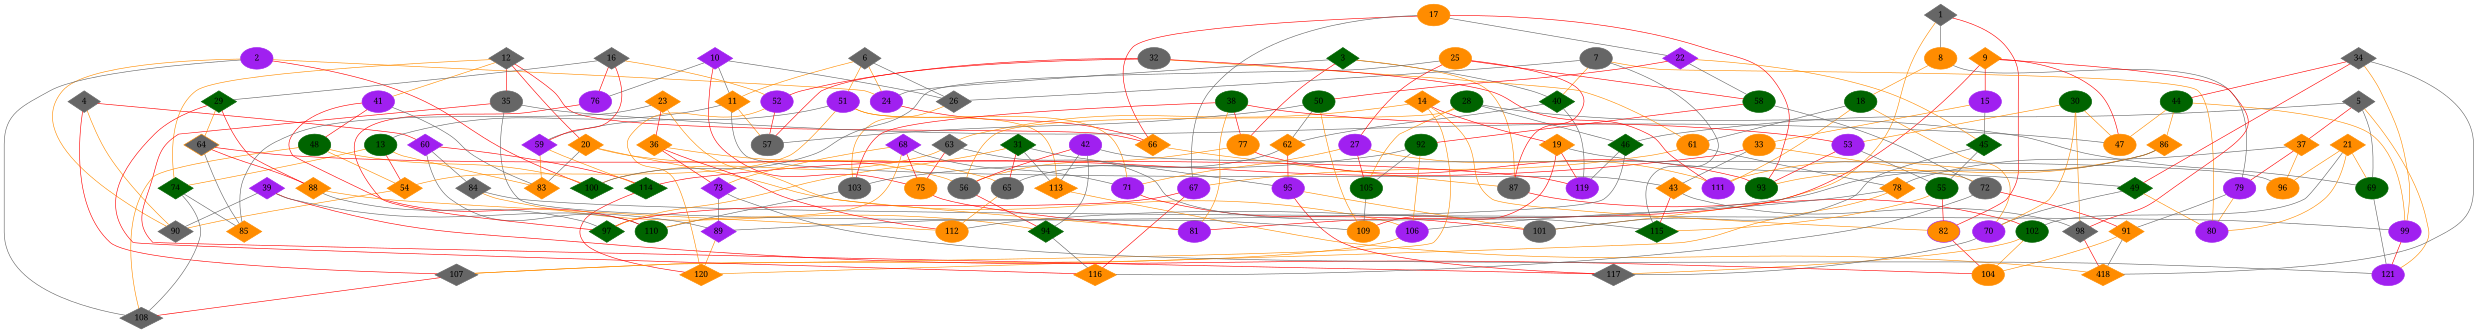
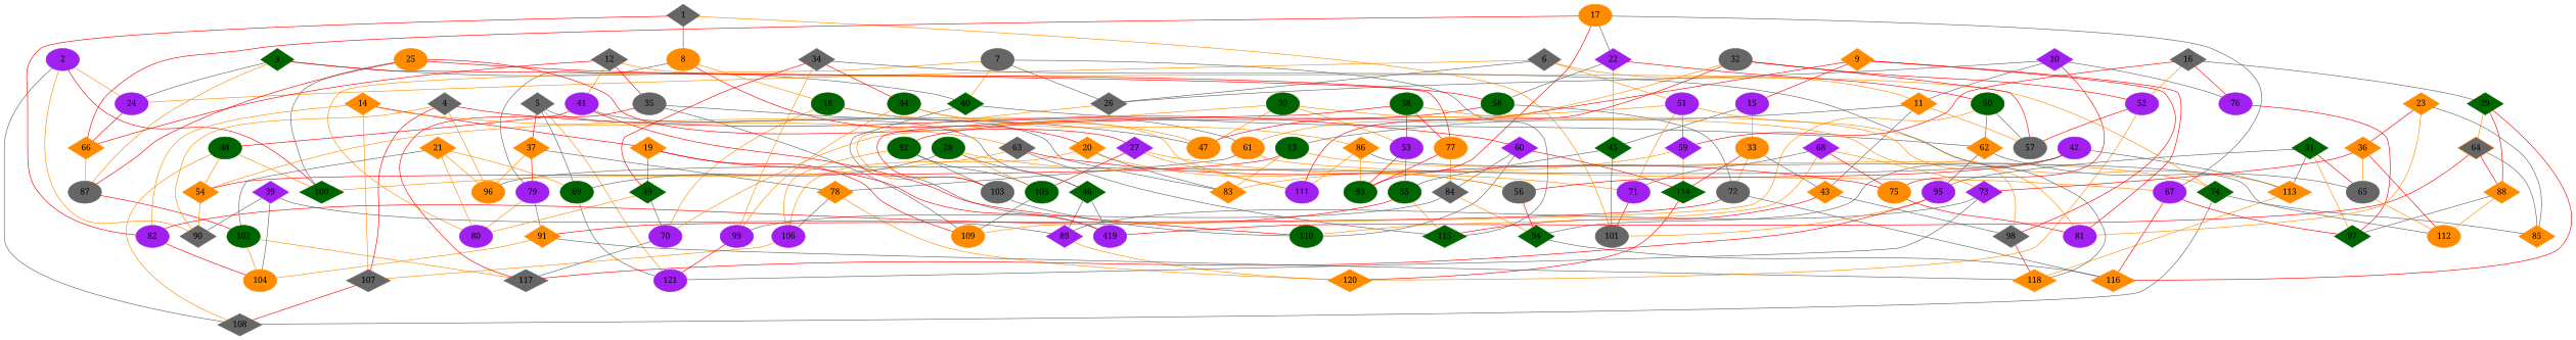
  graph {
    fontname="Noto Serif"
    node [color=darkorange fontname="Noto Serif" shape=diamond style=filled]
    edge [color=darkorange fontname="Noto Serif"]
    1 [color=gray40]
    8 [shape=ellipse]
-   82 [color=purple shape=ellipse fillcolor=darkorange]
+   82 [color=purple shape=ellipse]
    101 [color=gray40 shape=ellipse]
    18 [color=darkgreen shape=ellipse]
    20
    79 [color=purple shape=ellipse]
    104 [shape=ellipse]
    2 [color=purple shape=ellipse]
    24 [color=purple shape=ellipse]
    90 [color=gray40]
    100 [color=darkgreen]
    108 [color=gray40]
    66
    3 [color=darkgreen]
    40 [color=darkgreen]
    77 [shape=ellipse]
    87 [color=gray40 shape=ellipse]
-   119 [color=purple shape=ellipse]
+   119 [color=purple shape=ellipse label=419]
    62
    93 [color=darkgreen shape=ellipse]
    84 [color=gray40]
    102 [color=darkgreen shape=ellipse]
    4 [color=gray40]
    60 [color=purple]
    96 [shape=ellipse]
    107 [color=gray40]
    114 [color=darkgreen]
    110 [color=darkgreen shape=ellipse]
    5 [color=gray40]
    37
    46 [color=darkgreen]
    69 [color=darkgreen shape=ellipse]
    121 [color=purple shape=ellipse]
    78
    89 [color=purple]
    6 [color=gray40]
    11
    26 [color=gray40]
    51 [color=purple shape=ellipse]
    13 [color=darkgreen shape=ellipse]
    43
    57 [color=gray40 shape=ellipse]
    103 [color=gray40 shape=ellipse]
    54
    59 [color=purple]
    71 [color=purple shape=ellipse]
    113
    7 [color=gray40 shape=ellipse]
    80 [color=purple shape=ellipse]
    115 [color=darkgreen]
    61 [shape=ellipse]
    70 [color=purple shape=ellipse]
    111 [color=purple shape=ellipse]
    83
    56 [color=gray40 shape=ellipse]
    106 [color=purple shape=ellipse]
    91
    15 [color=purple shape=ellipse]
    9
    47 [shape=ellipse]
    81 [color=purple shape=ellipse]
    98 [color=gray40]
    33 [shape=ellipse]
    45 [color=darkgreen]
-   118 [label=418]
+   118
    10 [color=purple]
    75 [shape=ellipse]
    76 [color=purple shape=ellipse]
    39 [color=purple]
    97 [color=darkgreen]
    74 [color=darkgreen]
    12 [color=gray40]
    35 [color=gray40 shape=ellipse]
    41 [color=purple shape=ellipse]
    109 [shape=ellipse]
    117 [color=gray40]
    48 [color=darkgreen shape=ellipse]
    85
    14
    19
    63 [color=gray40]
    49 [color=darkgreen]
    72 [color=gray40 shape=ellipse]
    55 [color=darkgreen shape=ellipse]
    16 [color=gray40]
    29 [color=darkgreen]
    52 [color=purple shape=ellipse]
    64 [fillcolor=gray40]
    88
    116
    120
    17 [shape=ellipse]
    22 [color=purple]
    67 [color=purple shape=ellipse]
    50 [color=darkgreen shape=ellipse]
    58 [color=darkgreen shape=ellipse]
    94 [color=darkgreen]
    21
    92 [color=darkgreen shape=ellipse]
    23
    36
    65 [color=gray40 shape=ellipse]
    73 [color=purple]
    112 [shape=ellipse]
    25 [shape=ellipse]
-   27 [color=purple shape=ellipse]
+   27 [color=purple]
    105 [color=darkgreen shape=ellipse]
    28 [color=darkgreen shape=ellipse]
    30 [color=darkgreen shape=ellipse]
    53 [color=purple shape=ellipse]
    31 [color=darkgreen]
    95 [color=purple shape=ellipse]
    32 [color=gray40 shape=ellipse]
    34 [color=gray40]
    44 [color=darkgreen shape=ellipse]
    99 [color=purple shape=ellipse]
    86
    38 [color=darkgreen shape=ellipse]
    42 [color=purple shape=ellipse]
    68 [color=purple]
    1 -- 8 [color=gray40]
    1 -- 82 [color=red]
    1 -- 101
    8 -- 18
-   12 -- 20 [color=red]
+   8 -- 20 [color=red]
    8 -- 79 [color=gray40]
    82 -- 104 [color=red]
    18 -- 61 [color=gray40]
    18 -- 70
    18 -- 111
    20 -- 83 [color=gray40]
    20 -- 56
    20 -- 106
    79 -- 80
    79 -- 91 [color=gray40]
    2 -- 24
    2 -- 90
    2 -- 100 [color=red]
    2 -- 108 [color=gray40]
    24 -- 66 [color=red]
    66 -- 87
    3 -- 24 [color=gray40]
    3 -- 40 [color=gray40]
    3 -- 77 [color=red]
    3 -- 87
    40 -- 119 [color=gray40]
    40 -- 62 [color=gray40]
    77 -- 93 [color=red]
-   77 -- 56
+   77 -- 84
    87 -- 102 [color=red]
    62 -- 65 [color=gray40]
    62 -- 95 [color=red]
    84 -- 94
    84 -- 99 [color=gray40]
    102 -- 104
    102 -- 117
    4 -- 90
    4 -- 60 [color=red]
+   4 -- 96
    4 -- 107 [color=red]
    60 -- 84 [color=gray40]
    60 -- 114 [color=red]
    60 -- 110 [color=gray40]
    107 -- 108 [color=red]
    114 -- 120 [color=red]
    5 -- 37 [color=red]
    5 -- 46 [color=gray40]
    5 -- 69 [color=gray40]
    5 -- 121
    37 -- 79 [color=red]
    37 -- 96
    37 -- 78 [color=gray40]
    46 -- 119 [color=gray40]
    46 -- 89 [color=gray40]
    69 -- 121 [color=gray40]
    78 -- 106 [color=gray40]
    78 -- 120
    89 -- 120
    6 -- 24
    6 -- 11
    6 -- 26 [color=gray40]
    6 -- 51
    11 -- 13 [color=gray40]
    11 -- 43 [color=gray40]
    11 -- 57
    26 -- 103
    51 -- 54
    51 -- 59 [color=gray40]
    51 -- 71
    51 -- 113
    13 -- 54 [color=red]
    13 -- 83
    13 -- 74
    43 -- 115 [color=red]
    43 -- 98 [color=gray40]
    103 -- 110 [color=gray40]
    54 -- 90
    59 -- 114
    59 -- 83
    71 -- 101 [color=red]
    113 -- 118
    7 -- 40
    7 -- 26 [color=gray40]
    7 -- 80
    7 -- 115 [color=gray40]
    61 -- 78 [color=gray40]
    61 -- 67
    70 -- 117 [color=gray40]
    56 -- 94 [color=red]
    106 -- 107
    91 -- 104
    91 -- 118 [color=gray40]
    15 -- 33
    15 -- 45 [color=gray40]
    9 -- 15 [color=red]
    9 -- 47 [color=red]
    9 -- 81 [color=red]
    9 -- 98 [color=red]
    98 -- 118 [color=red]
    33 -- 114 [color=red]
    33 -- 43 [color=gray40]
    33 -- 72
    45 -- 101 [color=gray40]
    45 -- 55 [color=gray40]
    10 -- 11 [color=gray40]
    10 -- 26 [color=gray40]
    10 -- 75 [color=red]
    10 -- 76 [color=gray40]
    75 -- 81 [color=red]
    76 -- 97 [color=red]
-   39 -- 104 [color=red]
+   39 -- 104 [color=gray40]
    39 -- 90 [color=gray40]
    39 -- 89 [color=gray40]
    74 -- 108 [color=gray40]
    74 -- 85 [color=gray40]
    12 -- 66 [color=red]
    12 -- 74
    12 -- 35 [color=red]
    12 -- 41
    35 -- 47 [color=gray40]
    35 -- 109 [color=gray40]
    35 -- 117 [color=red]
    41 -- 110 [color=red]
    41 -- 83 [color=gray40]
    41 -- 48 [color=red]
    48 -- 100
    48 -- 108
    48 -- 54
    14 -- 82
    14 -- 107
    14 -- 19 [color=red]
    14 -- 63
    19 -- 119 [color=red]
    19 -- 109 [color=red]
    19 -- 49 [color=gray40]
    63 -- 100
    63 -- 115 [color=gray40]
    63 -- 75 [color=red]
    49 -- 80
    49 -- 70 [color=gray40]
    72 -- 91 [color=red]
    72 -- 116 [color=gray40]
    55 -- 82 [color=red]
    55 -- 115
    16 -- 59 [color=red]
    16 -- 76 [color=red]
    16 -- 29 [color=gray40]
    16 -- 52
    29 -- 64
    29 -- 88 [color=red]
    29 -- 116 [color=red]
    52 -- 57 [color=red]
    52 -- 120
    64 -- 119 [color=red]
    64 -- 85 [color=gray40]
    64 -- 88 [color=red]
    88 -- 97 [color=gray40]
    88 -- 112
    17 -- 66 [color=red]
    17 -- 93 [color=red]
    17 -- 22 [color=gray40]
    17 -- 67 [color=gray40]
    22 -- 45
    22 -- 50 [color=red]
    22 -- 58 [color=gray40]
    67 -- 97 [color=red]
    67 -- 116 [color=red]
    50 -- 62 [color=gray40]
    50 -- 57 [color=gray40]
    50 -- 109
    58 -- 72 [color=gray40]
    58 -- 92 [color=red]
    94 -- 116 [color=gray40]
    21 -- 102 [color=gray40]
    21 -- 96
    21 -- 69
    21 -- 80
    92 -- 103 [color=gray40]
    92 -- 106
    92 -- 105 [color=gray40]
    23 -- 81
    23 -- 85 [color=gray40]
    23 -- 36 [color=red]
    36 -- 65
    36 -- 73 [color=red]
    36 -- 112 [color=red]
    65 -- 112
    73 -- 121 [color=gray40]
    73 -- 89 [color=gray40]
    25 -- 100 [color=gray40]
    25 -- 87 [color=red]
    25 -- 58 [color=red]
    25 -- 27 [color=red]
    27 -- 71
    27 -- 111
    27 -- 105 [color=red]
    105 -- 109 [color=gray40]
    28 -- 46 [color=gray40]
    28 -- 69 [color=gray40]
    28 -- 56
    28 -- 105
    30 -- 70
    30 -- 47
    30 -- 98
    30 -- 53
    53 -- 93 [color=red]
    53 -- 55 [color=gray40]
    31 -- 113 [color=gray40]
    31 -- 97
    31 -- 65 [color=red]
    31 -- 95 [color=gray40]
    95 -- 101
    95 -- 117 [color=red]
    32 -- 57 [color=red]
    32 -- 61
    32 -- 111 [color=red]
    32 -- 52 [color=red]
    34 -- 118 [color=gray40]
    34 -- 49 [color=red]
    34 -- 44 [color=red]
    34 -- 99
    44 -- 47
    44 -- 99
    44 -- 86
    99 -- 121 [color=red]
    86 -- 93
    86 -- 111
    86 -- 112 [color=gray40]
    38 -- 77 [color=red]
    38 -- 103 [color=red]
    38 -- 81
    38 -- 53 [color=red]
    42 -- 96 [color=gray40]
    42 -- 113 [color=gray40]
    42 -- 56 [color=red]
    42 -- 94 [color=gray40]
    68 -- 110
    68 -- 71 [color=gray40]
    68 -- 75 [color=red]
    68 -- 73
  }
